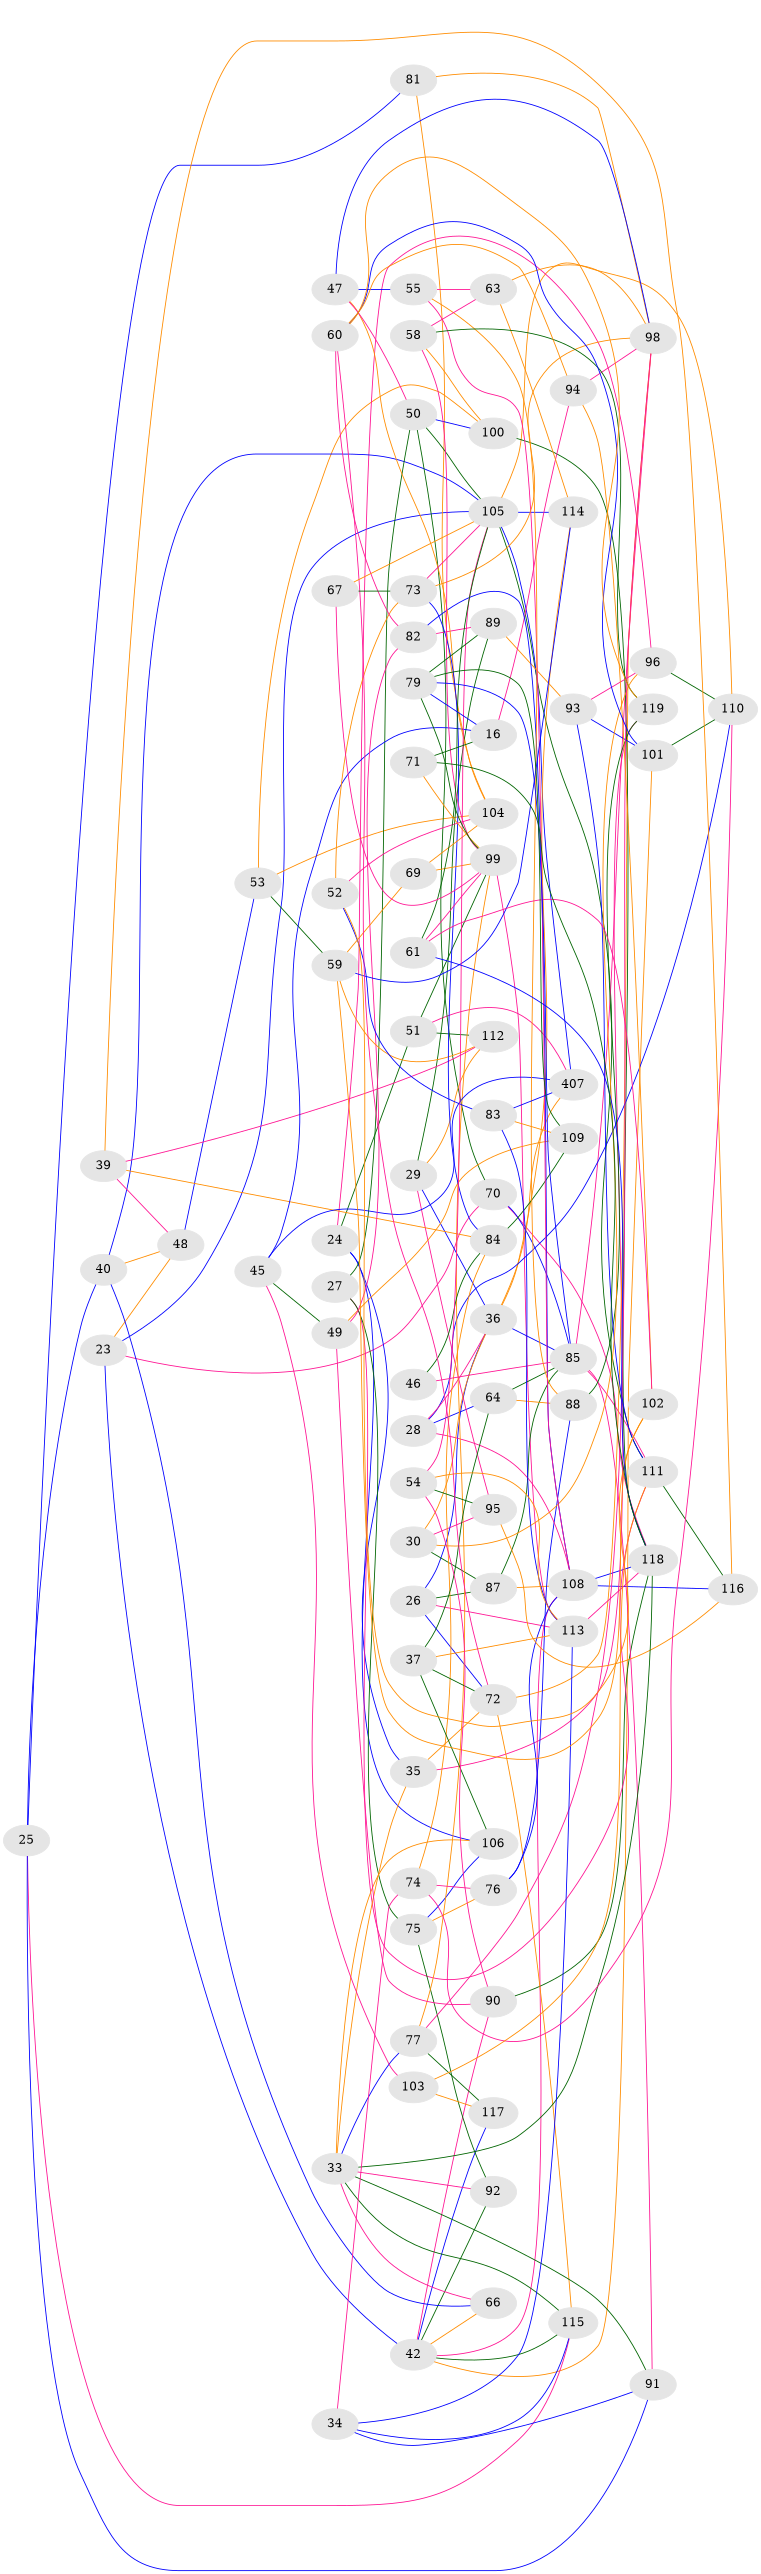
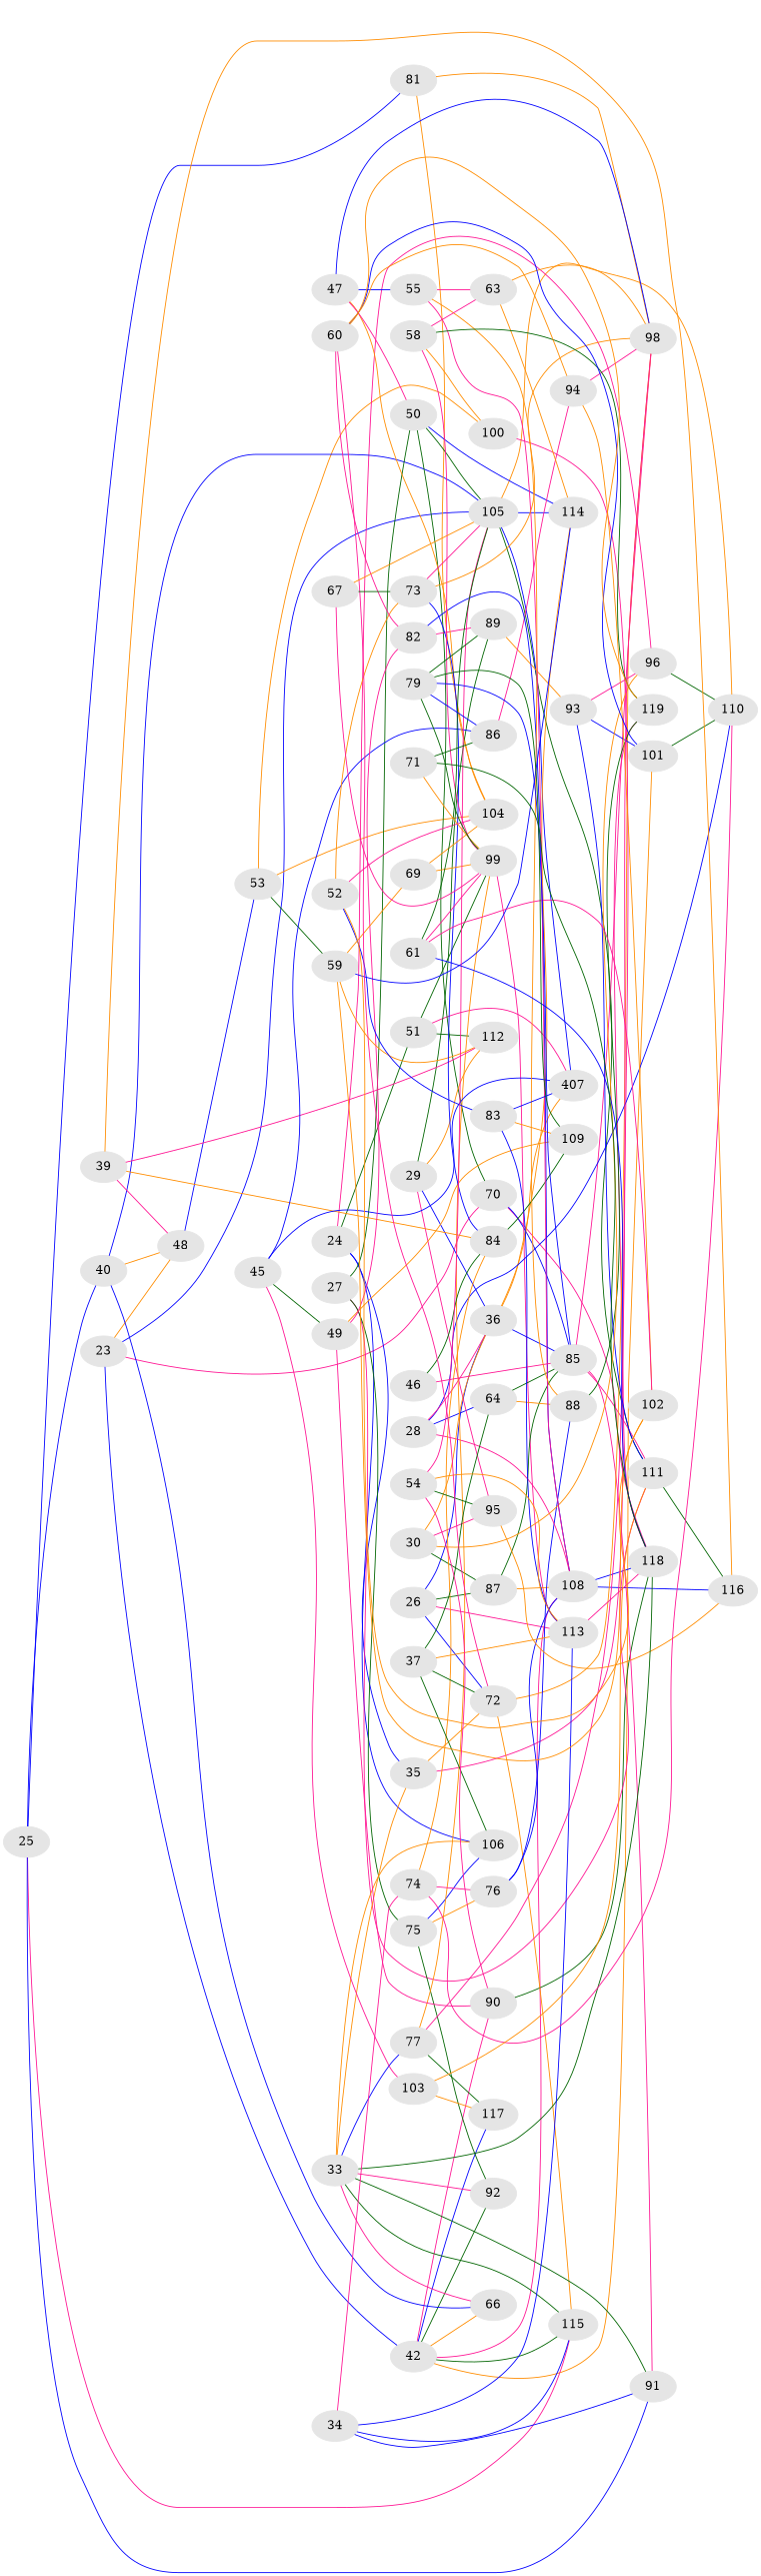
  graph {
    rankdir=LR
    node [color=gray90 style=filled]
    edge [color=darkorange]
    42 [super="+6+31"]
    115 [super="+56"]
    108 [super="+57"]
    66
    92
    90
    101
    117
    23
    48
    70
    105 [super="+65"]
    53
    118 [super="+1+10"]
    85 [super="+38+68"]
    111 [super="+22"]
    110 [super="+78"]
    n18 [label=407 super="+43"]
    114
    24
    35
    51
    96
    106
    72 [super="+4+14"]
    119
    112
    99 [super="+8+41+15"]
    25
    40
    81
    91
    98 [super="+2+97"]
    104 [super="+12"]
    36 [super="+13+17"]
    26
    87
    113 [super="+80"]
    50 [super="+16"]
    100
    27
    75
    76
    116
    28
    64
    88
    29
    89
    95
    93
    30
    33 [super="+5+32"]
    77
    34
    74
    84
    37
    39
    109
    45
    49
-   86 [label=16]
+   86
    103
    82
    94
    46
    47
    55
    63
    59 [super="+18"]
    73 [super="+7"]
    52
    83
    102
    69 [super="+62"]
    54
    58
    60 [super="+44"]
    61
    67
    71
    79
    42 -- 115 [color=darkgreen]
    42 -- 108 [color=deeppink]
    42 -- 66
    42 -- 92 [color=darkgreen]
    42 -- 90 [color=deeppink]
    42 -- 101
    42 -- 117 [color=blue]
    108 -- 118 [color=blue]
    108 -- 116 [color=blue]
    90 -- 118 [color=darkgreen]
    101 -- 110 [color=darkgreen]
    23 -- 42 [color=blue]
    23 -- 48
    23 -- 70 [color=deeppink]
    23 -- 105 [color=blue]
    48 -- 53 [color=blue]
    70 -- 118 [color=deeppink]
    70 -- 85 [color=blue]
    105 -- 111 [color=darkgreen]
    105 -- 110 [weight=2]
    105 -- n18 [color=blue]
    105 -- 114 [color=blue]
    53 -- 104
    53 -- 100
    53 -- 59 [color=darkgreen]
    85 -- 111 [color=deeppink]
    85 -- 91 [color=deeppink]
    85 -- 98 [color=deeppink]
    111 -- 116 [color=darkgreen]
    24 -- 35 [color=blue]
    24 -- 51 [color=darkgreen]
    24 -- 96 [color=deeppink]
    24 -- 106 [color=blue]
    35 -- 72
    35 -- 119 [color=deeppink]
    51 -- n18 [color=deeppink]
    51 -- 112 [color=darkgreen]
    51 -- 99 [color=darkgreen]
    96 -- 110 [color=darkgreen]
    72 -- 115 [weight=2]
    72 -- 98
    99 -- 113 [color=deeppink]
    25 -- 115 [color=deeppink]
    25 -- 40 [color=blue]
    25 -- 81 [color=blue]
    25 -- 91 [color=blue]
    40 -- 66 [color=blue]
    40 -- 48
    40 -- 105 [color=blue]
    81 -- 98
    81 -- 104
    36 -- 85 [color=blue]
    36 -- n18 [weight=2]
    36 -- 114
    26 -- 72 [color=blue]
    26 -- 36 [color=blue]
    26 -- 87 [color=darkgreen]
    26 -- 113 [color=deeppink]
    87 -- 108
    87 -- 85 [color=darkgreen]
    113 -- 118 [color=deeppink]
    50 -- 70 [color=darkgreen]
    50 -- 105 [color=darkgreen]
-   50 -- 100 [color=blue]
-   100 -- 118 [color=darkgreen]
+   50 -- 114 [color=blue]
+   100 -- 118 [color=deeppink]
    27 -- 111 [color=deeppink]
    27 -- 50 [color=darkgreen weight=2]
    27 -- 75 [color=darkgreen]
    75 -- 92 [color=darkgreen]
    75 -- 106 [color=blue]
    75 -- 76
    76 -- 108 [color=blue]
    76 -- 88 [color=blue]
    28 -- 108 [color=deeppink]
    28 -- 110 [color=blue]
    28 -- 36 [color=deeppink]
    28 -- 64 [color=blue]
    64 -- 85 [color=darkgreen]
    64 -- 88
    88 -- 119 [color=darkgreen]
    29 -- 112
    29 -- 36 [color=blue]
    29 -- 89 [color=darkgreen]
    29 -- 95 [color=deeppink]
    89 -- 93
    95 -- 116
    93 -- 101 [color=blue]
    93 -- 111 [color=blue]
    93 -- 96 [color=deeppink]
    30 -- 96
    30 -- 36
    30 -- 87 [color=darkgreen]
    30 -- 95 [color=deeppink]
    33 -- 115 [color=darkgreen]
    33 -- 66 [color=deeppink]
    33 -- 92 [color=deeppink]
    33 -- 118 [color=darkgreen]
    33 -- 35
    33 -- 106
    33 -- 91 [color=darkgreen]
    33 -- 77 [color=blue]
    77 -- 117 [color=darkgreen]
    77 -- 99
    77 -- 98 [color=deeppink]
    34 -- 115 [color=blue]
    34 -- 91 [color=blue]
    34 -- 113 [color=blue]
    34 -- 74 [color=deeppink]
    74 -- 110 [color=deeppink]
    74 -- 76 [color=deeppink]
    74 -- 84
    84 -- 109 [color=darkgreen]
    37 -- 106 [color=darkgreen]
    37 -- 72 [color=darkgreen]
    37 -- 113
    37 -- 64 [color=darkgreen]
    39 -- 48 [color=deeppink]
    39 -- 112 [color=deeppink]
    39 -- 116
    39 -- 84
    45 -- n18 [color=blue]
    45 -- 49 [color=darkgreen]
    45 -- 86 [color=blue]
    45 -- 103 [color=deeppink]
    49 -- 90 [color=deeppink]
    49 -- 109
    49 -- 82 [color=deeppink]
    86 -- 94 [color=deeppink]
    103 -- 117
    103 -- 111
    82 -- 108 [color=blue]
    82 -- 89 [color=deeppink]
    94 -- 98 [color=deeppink]
    94 -- 102
    46 -- 85 [color=deeppink weight=3]
    46 -- 84 [color=darkgreen]
    47 -- 98 [color=blue]
    47 -- 104
    47 -- 50 [color=deeppink]
    47 -- 55 [color=blue]
    55 -- 108 [color=deeppink]
    55 -- 88
    55 -- 63 [color=deeppink]
    63 -- 114
    63 -- 98
    59 -- 114 [color=blue]
    59 -- 112
    59 -- 102
    59 -- 69 [weight=2]
    73 -- 105 [color=deeppink]
    73 -- 98
    73 -- 84 [color=blue]
    52 -- 104 [color=deeppink]
    52 -- 73
    52 -- 83 [color=blue]
    52 -- 102
    83 -- n18 [color=blue]
    83 -- 113 [color=blue]
    83 -- 109
    69 -- 99 [weight=2]
    69 -- 104 [weight=2]
    54 -- 90 [color=deeppink]
    54 -- 105 [color=deeppink]
    54 -- 113
    54 -- 95 [color=darkgreen]
    58 -- 119 [color=darkgreen]
    58 -- 99 [color=deeppink]
    58 -- 100
    58 -- 63 [color=deeppink]
    60 -- 101 [color=blue]
    60 -- 72 [color=deeppink weight=2]
    60 -- 119
    60 -- 82 [color=deeppink]
    60 -- 94
    61 -- 105 [color=darkgreen]
    61 -- 118 [color=blue]
    61 -- 99 [color=deeppink]
    61 -- 102 [color=deeppink]
    67 -- 105
    67 -- 99 [color=deeppink]
    67 -- 73 [color=darkgreen weight=2]
    71 -- 118 [color=darkgreen]
    71 -- 99
    71 -- 86 [color=darkgreen]
    79 -- 85 [color=blue]
    79 -- 99 [color=darkgreen]
    79 -- 89 [color=darkgreen]
    79 -- 109 [color=darkgreen]
    79 -- 86 [color=blue]
  }
